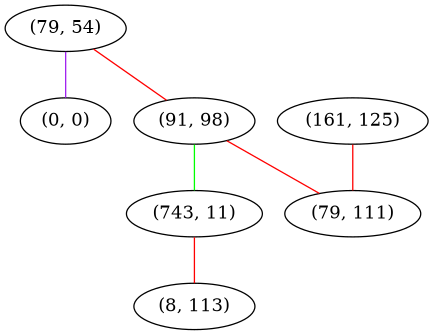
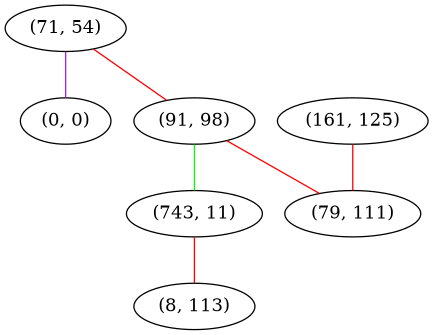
  graph {
    edge [color=red weight=1]
-   "(79, 54)"
+   "(79, 54)" [label="(71, 54)"]
    "(0, 0)"
    n3 [label="(91, 98)"]
    n4 [label="(743, 11)"]
    "(79, 111)"
    "(8, 113)"
    "(161, 125)"
    "(79, 54)" -- "(0, 0)" [color=purple weight=4]
    "(79, 54)" -- n3
    n3 -- n4 [color=green weight=2]
    n3 -- "(79, 111)"
    n4 -- "(8, 113)"
    "(161, 125)" -- "(79, 111)"
  }
